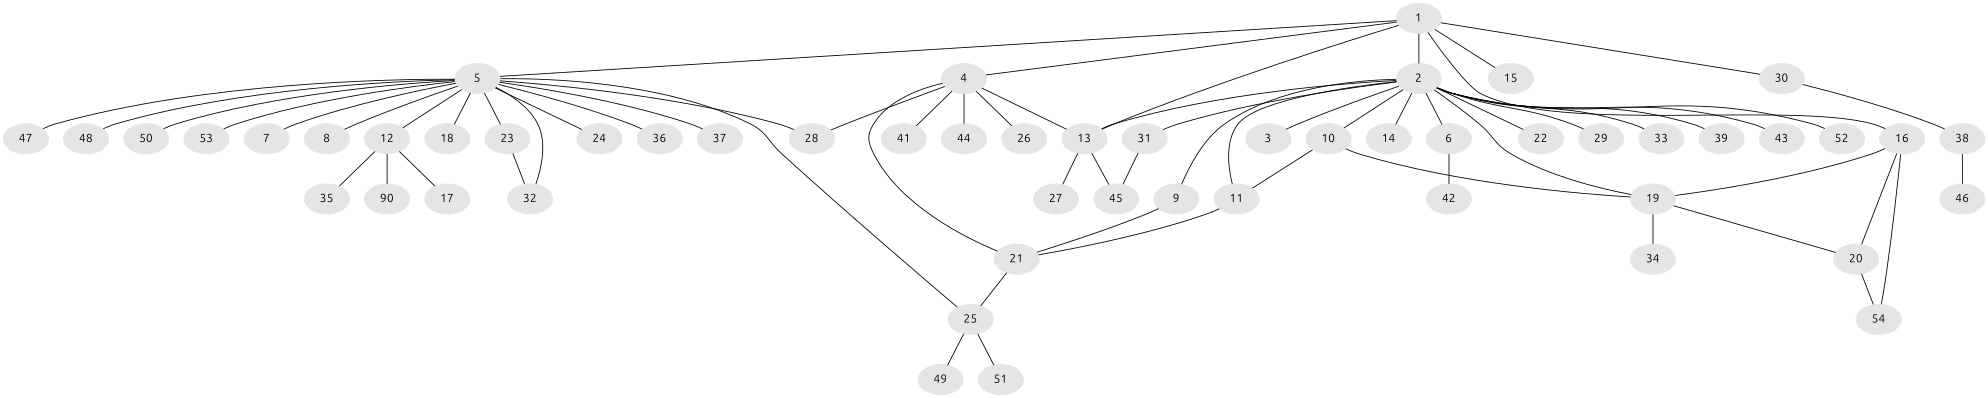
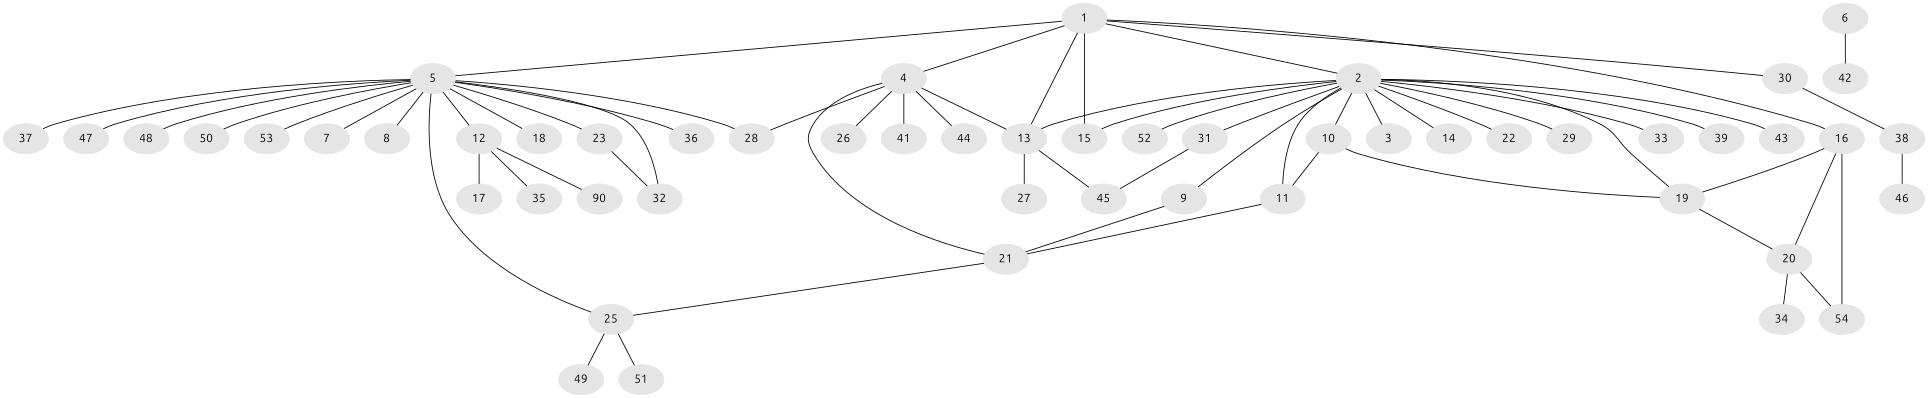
  graph {
    fontname=Ubuntu
    node [color=gray90 fontname=Ubuntu style=filled]
    edge [fontname=Ubuntu]
    1
    2
    4
    5
    13
    15
    16
    30
    3
    6
    9
    10
    11
    14
    19
    22
    29
    31
    33
    39
    43
    52
    21
    26
    28
    41
    44
    7
    8
    12
    18
    23
-   24
    25
    32
    36
    37
    47
    48
    50
    53
    27
    45
    20
    54
    38
    42
    17
    35
    n50 [label=90]
    49
    51
    34
    46
    1 -- 2
    1 -- 4
    1 -- 5
    1 -- 13
    1 -- 15
    1 -- 16
    1 -- 30
    2 -- 13
    2 -- 3
-   2 -- 6
+   2 -- 15
    2 -- 9
    2 -- 10
    2 -- 11
    2 -- 14
    2 -- 19
    2 -- 22
    2 -- 29
    2 -- 31
    2 -- 33
    2 -- 39
    2 -- 43
    2 -- 52
    4 -- 13
    4 -- 21
    4 -- 26
    4 -- 28
    4 -- 41
    4 -- 44
    5 -- 28
    5 -- 7
    5 -- 8
    5 -- 12
    5 -- 18
    5 -- 23
-   5 -- 24
    5 -- 25
    5 -- 32
    5 -- 36
    5 -- 37
    5 -- 47
    5 -- 48
    5 -- 50
    5 -- 53
    13 -- 27
    13 -- 45
    16 -- 19
    16 -- 20
    16 -- 54
    30 -- 38
    6 -- 42
    9 -- 21
    10 -- 11
    10 -- 19
    11 -- 21
    19 -- 20
    31 -- 45
    21 -- 25
    12 -- 17
    12 -- 35
    12 -- n50
    23 -- 32
    25 -- 49
    25 -- 51
    20 -- 54
-   19 -- 34
+   20 -- 34
    38 -- 46
  }
